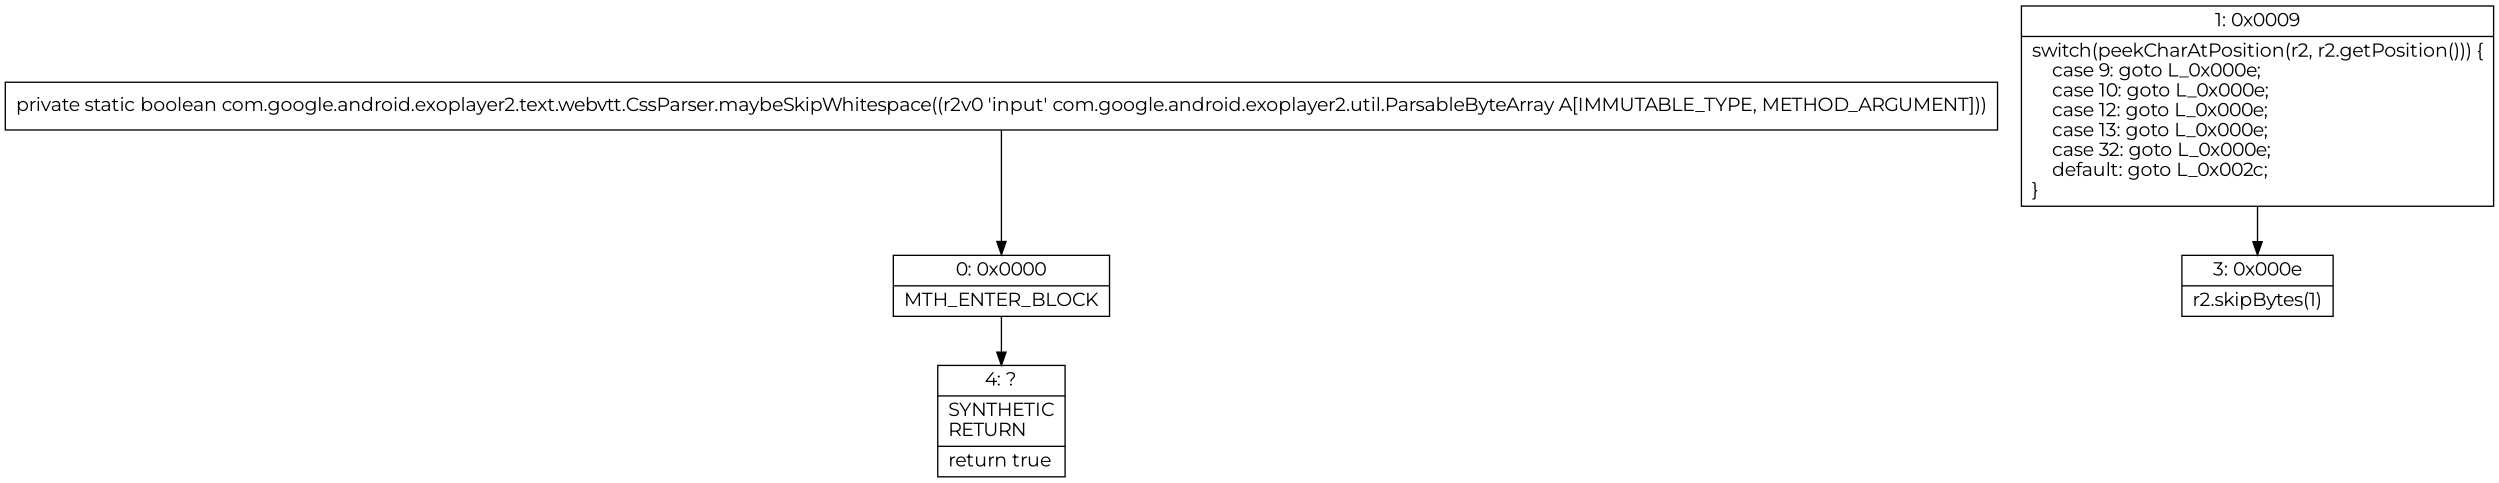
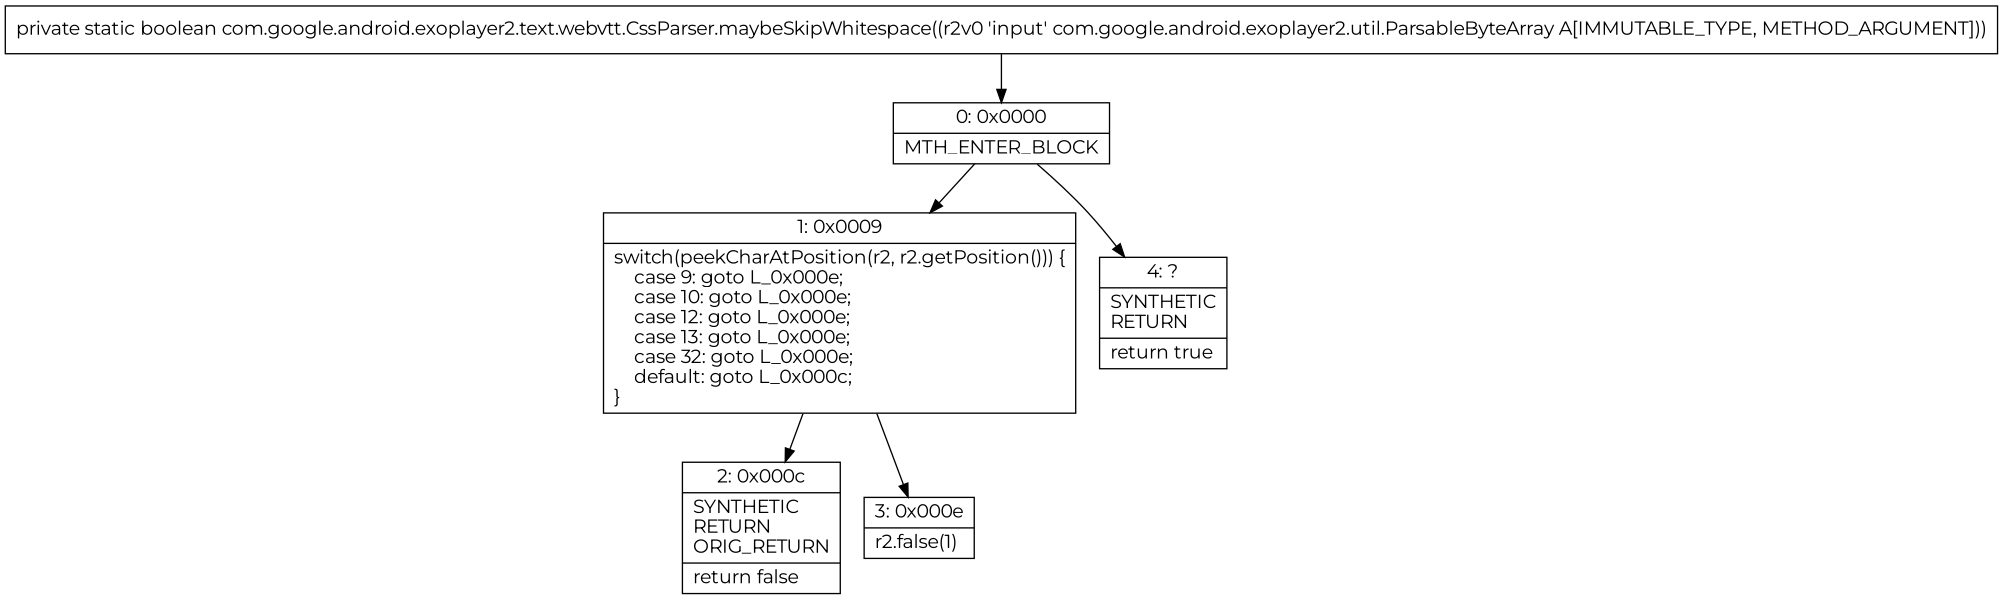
  digraph {
    fontname=Montserrat
    node [fontname=Montserrat shape=record]
    edge [fontname=Montserrat]
    n1 [label="{0\:\ 0x0000|MTH_ENTER_BLOCK\l}"]
-   n2 [label="{1\:\ 0x0009|switch(peekCharAtPosition(r2, r2.getPosition())) \{\l    case 9: goto L_0x000e;\l    case 10: goto L_0x000e;\l    case 12: goto L_0x000e;\l    case 13: goto L_0x000e;\l    case 32: goto L_0x000e;\l    default: goto L_0x002c;\l\}\l}"]
+   n2 [label="{1\:\ 0x0009|switch(peekCharAtPosition(r2, r2.getPosition())) \{\l    case 9: goto L_0x000e;\l    case 10: goto L_0x000e;\l    case 12: goto L_0x000e;\l    case 13: goto L_0x000e;\l    case 32: goto L_0x000e;\l    default: goto L_0x000c;\l\}\l}"]
    n3 [label="{4\:\ ?|SYNTHETIC\lRETURN\l|return true\l}"]
-   n5 [label="{3\:\ 0x000e|r2.skipBytes(1)\l}"]
+   n4 [label="{2\:\ 0x000c|SYNTHETIC\lRETURN\lORIG_RETURN\l|return false\l}"]
+   n5 [label="{3\:\ 0x000e|r2.false(1)\l}"]
    n6 [label="{private static boolean com.google.android.exoplayer2.text.webvtt.CssParser.maybeSkipWhitespace((r2v0 'input' com.google.android.exoplayer2.util.ParsableByteArray A[IMMUTABLE_TYPE, METHOD_ARGUMENT])) }"]
+   n1 -> n2
    n1 -> n3
+   n2 -> n4
    n2 -> n5
    n6 -> n1
  }
